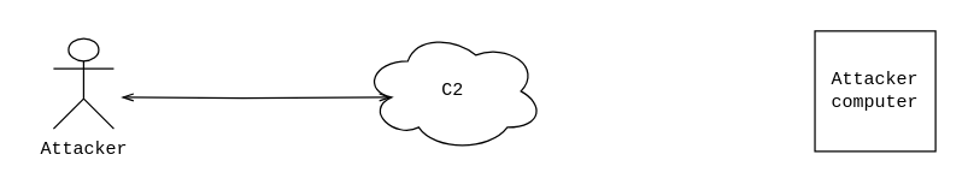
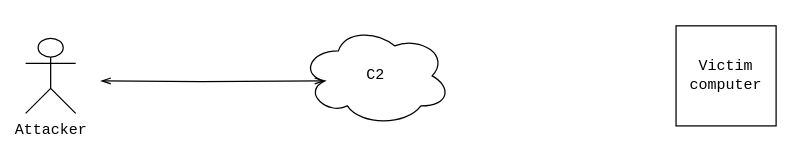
  <mxCell id="0" />
  <mxCell id="1" parent="0" />
  <mxCell id="2" style="edgeStyle=orthogonalEdgeStyle;rounded=0;orthogonalLoop=1;jettySize=auto;html=1;entryX=0.16;entryY=0.55;entryDx=0;entryDy=0;entryPerimeter=0;endArrow=openThin;endFill=0;startArrow=openThin;startFill=0;" parent="1" target="4" edge="1"><mxGeometry relative="1" as="geometry"><mxPoint x="80" y="64" as="sourcePoint" /></mxGeometry></mxCell>
- <mxCell id="3" value="Attacker" style="shape=umlActor;verticalLabelPosition=bottom;verticalAlign=top;html=1;outlineConnect=0;fontFamily=Courier New;" parent="1" vertex="1"><mxGeometry x="35" y="25" width="40" height="60" as="geometry" /></mxCell>
+ <mxCell id="3" value="Attacker" style="shape=umlActor;verticalLabelPosition=bottom;verticalAlign=top;html=1;outlineConnect=0;fontFamily=Courier New;" parent="1" vertex="1"><mxGeometry x="20" y="30" width="40" height="60" as="geometry" /></mxCell>
  <mxCell id="4" value="C2" style="ellipse;shape=cloud;whiteSpace=wrap;html=1;fontFamily=Courier New;" parent="1" vertex="1"><mxGeometry x="240" y="20" width="120" height="80" as="geometry" /></mxCell>
- <mxCell id="5" value="Attacker&lt;br&gt;computer" style="whiteSpace=wrap;html=1;aspect=fixed;fontFamily=Courier New;" parent="1" vertex="1"><mxGeometry x="540" y="20" width="80" height="80" as="geometry" /></mxCell>
+ <mxCell id="5" value="Victim&lt;br&gt;computer" style="whiteSpace=wrap;html=1;aspect=fixed;fontFamily=Courier New;" parent="1" vertex="1"><mxGeometry x="540" y="20" width="80" height="80" as="geometry" /></mxCell>
